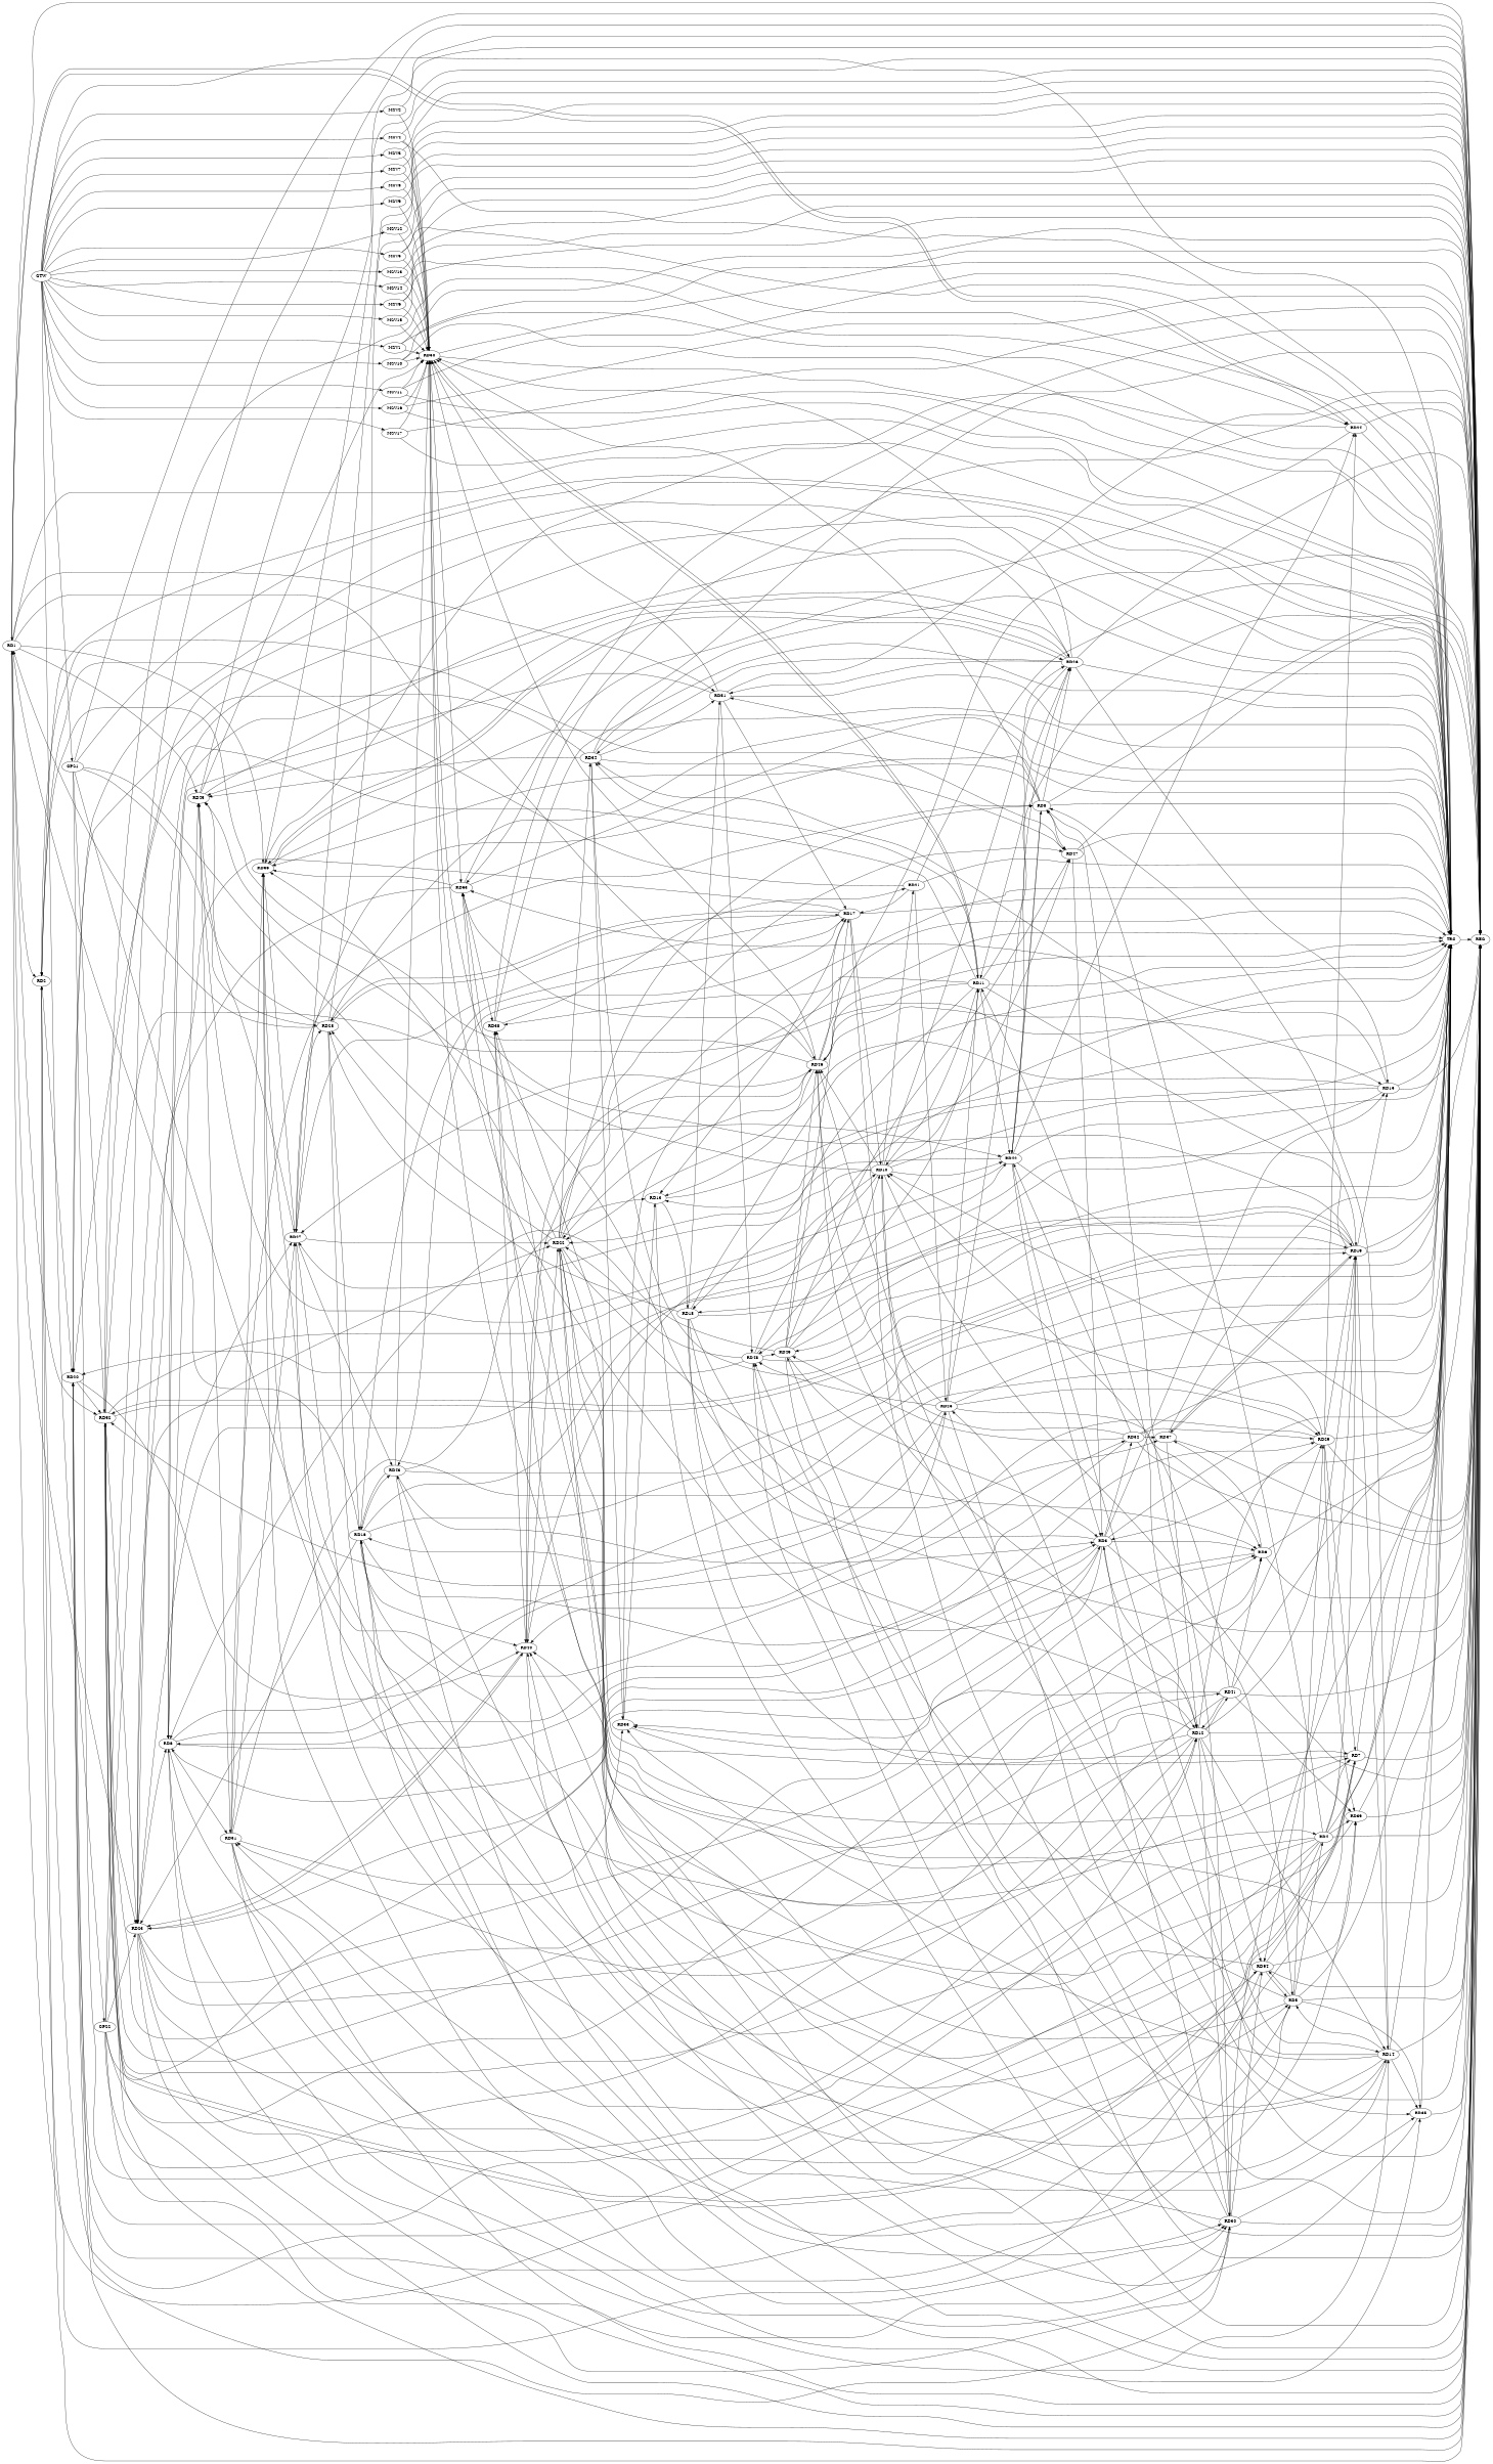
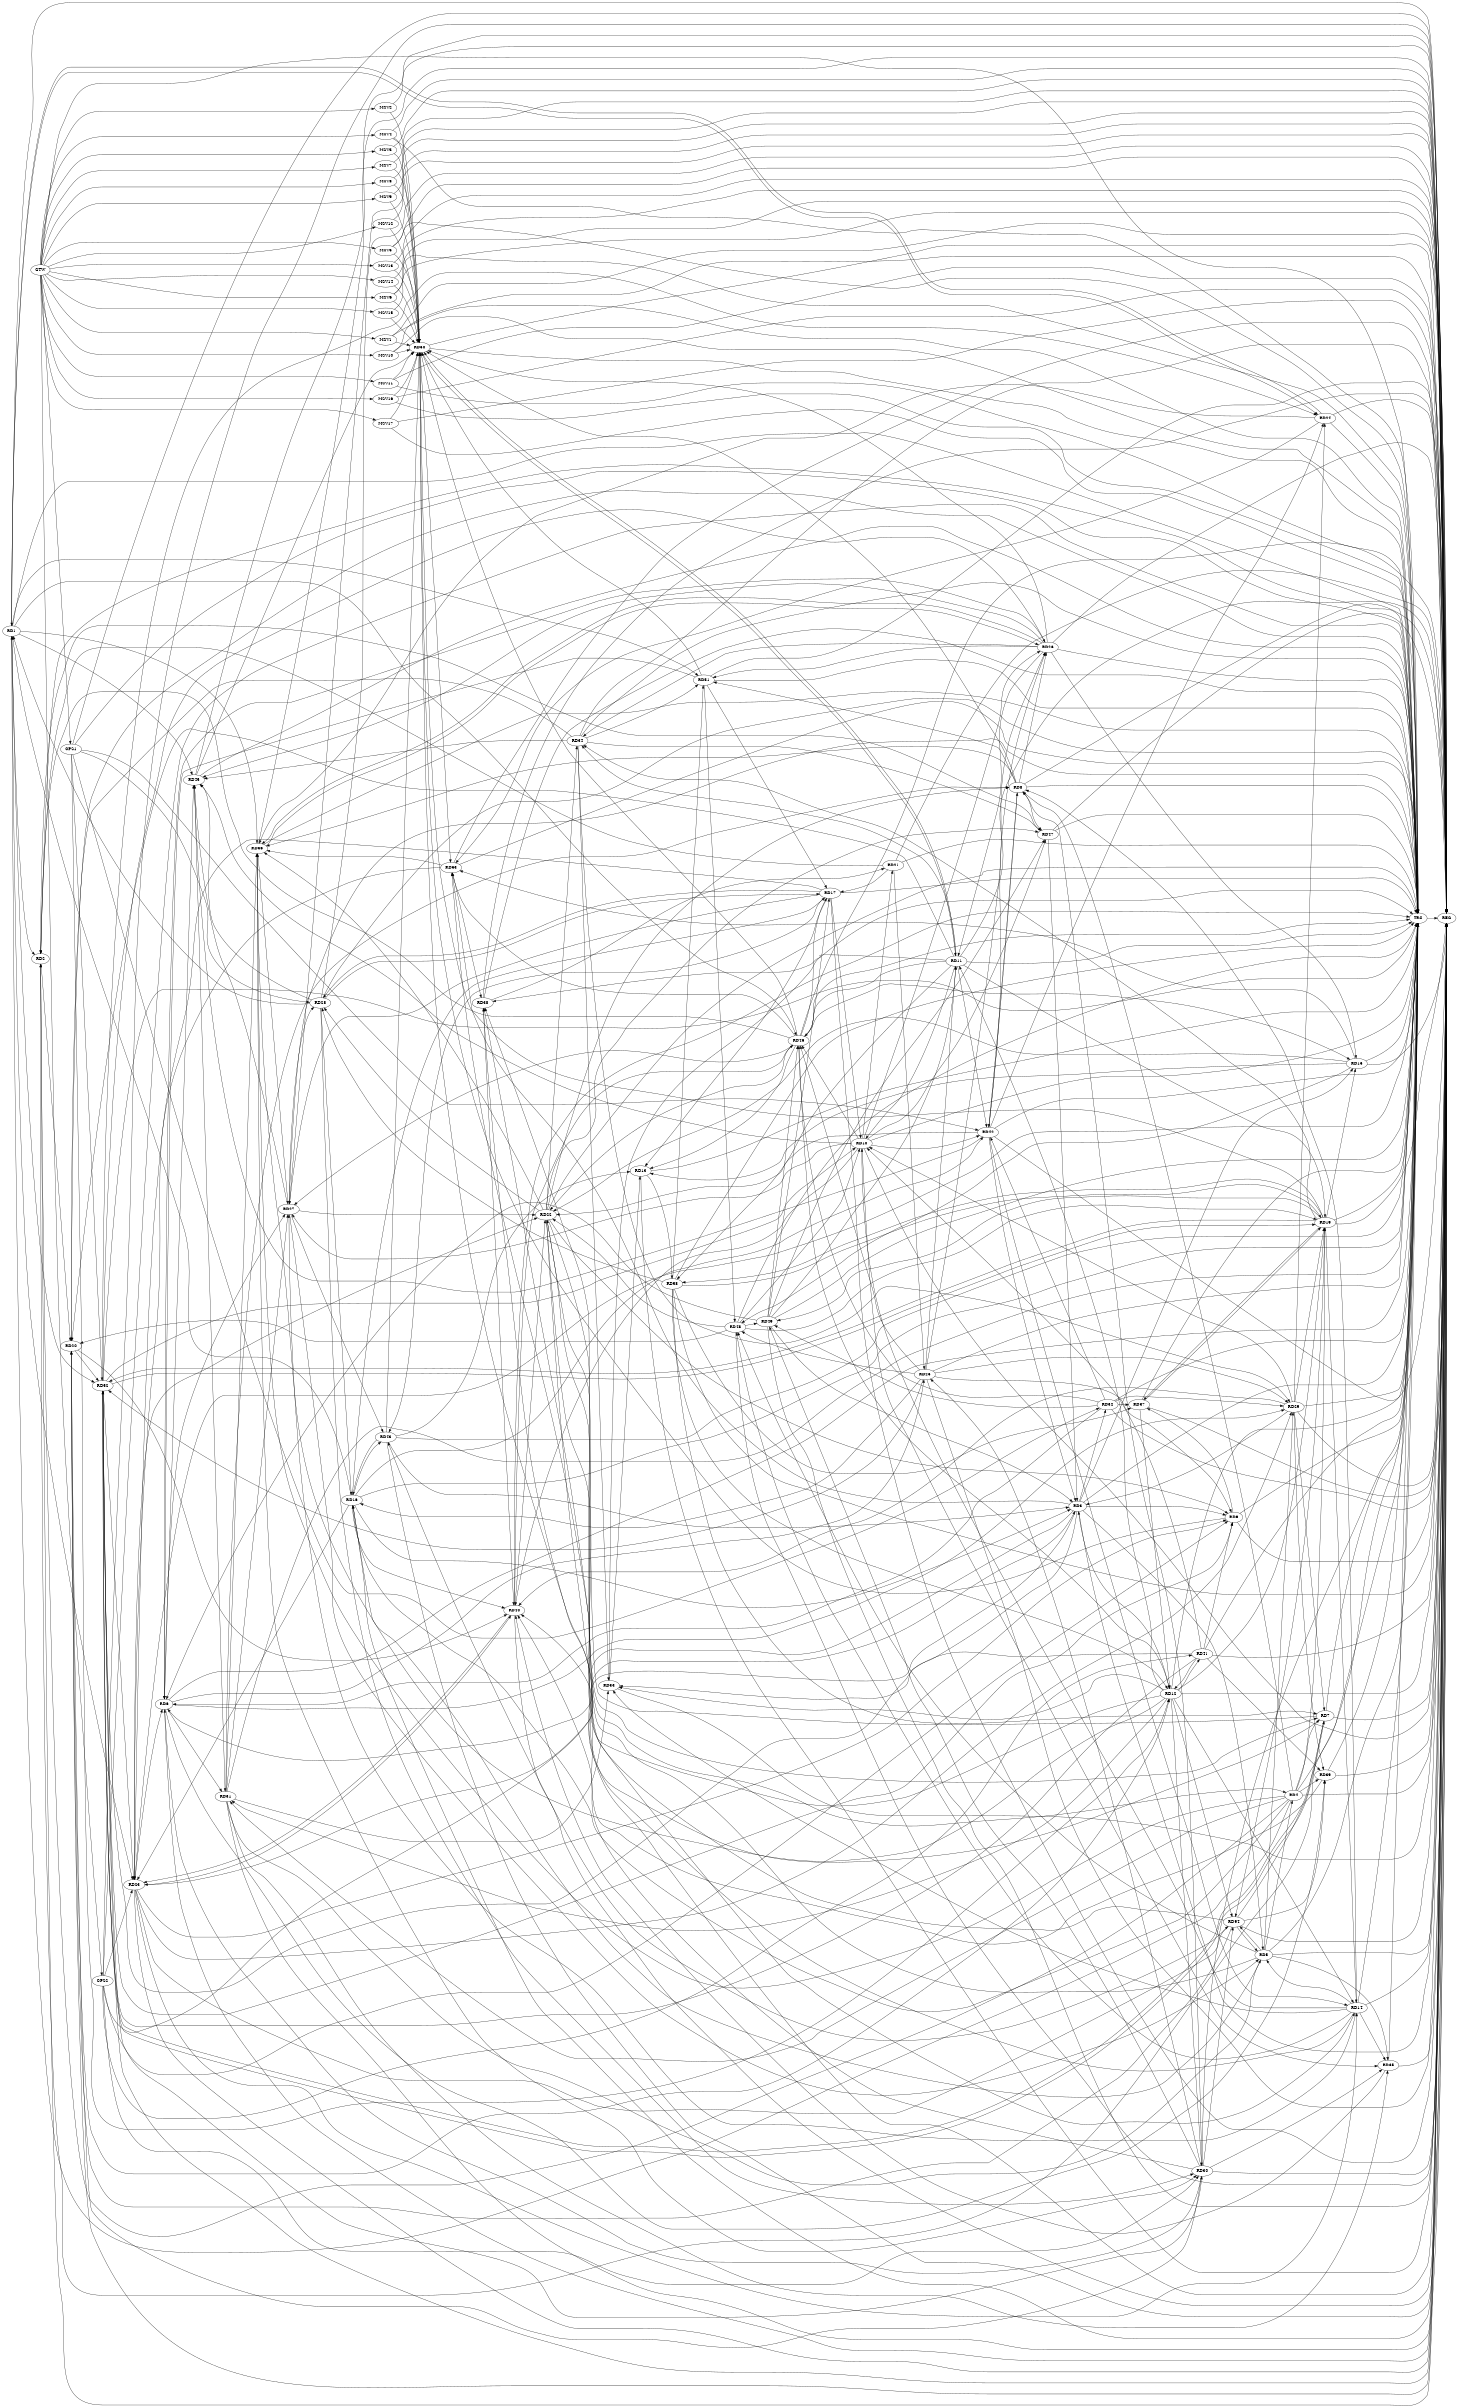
  strict digraph {
    rankdir=LR
    n1 [label=RD1]
    n2 [label=RD2]
    n3 [label=RD23]
    n4 [label=RD24]
    n5 [label=RD36]
    n6 [label=RD45]
    n7 [label=RD46]
    n8 [label=RD51]
    n9 [label=RD52]
    n10 [label=REG]
    n11 [label=TRC]
    n12 [label=RD20]
    n13 [label=RD6]
    n14 [label=RD9]
    n15 [label=RD22]
    n16 [label=RD29]
    n17 [label=RD94]
    n18 [label=RD40]
    n19 [label=RD14]
    n20 [label=RD53]
    n21 [label=RD27]
    n22 [label=RD26]
    n23 [label=RD30]
    n24 [label=RD31]
    n25 [label=RD50]
    n26 [label=RD15]
    n27 [label=RD12]
    n28 [label=RD13]
    n29 [label=RD17]
    n30 [label=RD48]
    n31 [label=RD7]
    n32 [label=RD19]
    n33 [label=RD10]
    n34 [label=RD3]
    n35 [label=RD5]
    n36 [label=RD32]
    n37 [label=RD4]
    n38 [label=RD16]
    n39 [label=RD35]
    n40 [label=RD39]
    n41 [label=RD25]
    n42 [label=RD37]
    n43 [label=RD42]
    n44 [label=RD49]
    n45 [label=RD38]
    n46 [label=RD8]
    n47 [label=RD47]
    n48 [label=RD43]
-   n49 [label=RD18]
+   n49 [label=RD58]
    n50 [label=RD34]
    n51 [label=RD33]
    n52 [label=RD28]
    n53 [label=RD11]
    n54 [label=RD21]
    n55 [label=RD41]
    n56 [label=CPS1]
    n57 [label=CPS2]
    n58 [label=GTW]
    n59 [label=MSV1]
    n60 [label=MSV2]
    n61 [label=MSV3]
    n62 [label=MSV4]
    n63 [label=MSV5]
    n64 [label=MSV6]
    n65 [label=MSV7]
    n66 [label=MSV8]
    n67 [label=MSV9]
    n68 [label=MSV10]
    n69 [label=MSV11]
    n70 [label=MSV12]
    n71 [label=MSV13]
    n72 [label=MSV14]
    n73 [label=MSV15]
    n74 [label=MSV16]
    n75 [label=MSV17]
    n1 -> n2
    n1 -> n3
    n1 -> n4
    n1 -> n5
    n1 -> n6
    n1 -> n7
    n1 -> n8
    n1 -> n9
    n1 -> n10
    n1 -> n11
    n2 -> n10
    n2 -> n11
    n2 -> n12
    n3 -> n10
    n3 -> n11
    n3 -> n13
    n3 -> n14
    n3 -> n15
    n3 -> n16
    n3 -> n17
    n3 -> n18
    n3 -> n19
    n4 -> n1
    n4 -> n5
    n4 -> n10
    n4 -> n11
    n4 -> n20
    n5 -> n10
    n5 -> n11
    n5 -> n21
    n5 -> n22
    n5 -> n23
    n6 -> n10
    n6 -> n11
    n6 -> n24
    n6 -> n25
    n7 -> n2
    n7 -> n10
    n7 -> n11
    n7 -> n15
    n7 -> n20
    n7 -> n21
    n7 -> n25
    n7 -> n26
    n7 -> n27
    n7 -> n28
    n7 -> n29
    n8 -> n10
    n8 -> n11
    n8 -> n13
    n8 -> n25
    n8 -> n29
    n8 -> n30
    n9 -> n3
    n9 -> n4
    n9 -> n10
    n9 -> n11
    n9 -> n14
    n9 -> n22
    n9 -> n23
    n9 -> n31
    n9 -> n32
    n9 -> n33
    n11 -> n10
    n12 -> n9
    n12 -> n10
    n12 -> n11
    n12 -> n18
    n12 -> n27
    n13 -> n6
    n13 -> n10
    n13 -> n11
    n13 -> n16
    n13 -> n21
    n13 -> n24
    n13 -> n40
    n13 -> n41
    n14 -> n10
    n14 -> n11
    n14 -> n25
    n14 -> n42
    n15 -> n5
    n15 -> n10
    n15 -> n11
    n15 -> n14
    n15 -> n19
    n15 -> n31
    n15 -> n37
    n15 -> n46
    n15 -> n47
    n15 -> n50
    n15 -> n52
    n16 -> n4
    n16 -> n10
    n16 -> n11
    n16 -> n18
    n16 -> n31
    n16 -> n32
    n16 -> n33
    n16 -> n34
    n16 -> n40
    n17 -> n10
    n17 -> n11
    n17 -> n12
    n17 -> n35
    n17 -> n40
    n17 -> n45
    n17 -> n48
    n18 -> n3
    n18 -> n7
    n18 -> n10
    n18 -> n11
    n18 -> n15
    n19 -> n10
    n19 -> n11
    n19 -> n21
    n19 -> n30
    n19 -> n33
    n19 -> n35
    n19 -> n39
    n19 -> n45
    n19 -> n46
    n19 -> n51
    n20 -> n3
    n20 -> n5
    n20 -> n10
    n20 -> n11
    n20 -> n45
    n21 -> n6
    n21 -> n10
    n21 -> n11
    n21 -> n15
    n21 -> n35
    n21 -> n48
    n21 -> n52
    n22 -> n5
    n22 -> n6
    n22 -> n8
    n22 -> n10
    n22 -> n11
    n22 -> n13
    n22 -> n25
    n22 -> n26
    n22 -> n50
    n22 -> n53
    n23 -> n10
    n23 -> n11
    n23 -> n12
    n23 -> n13
    n23 -> n17
    n23 -> n18
    n23 -> n39
    n23 -> n41
    n23 -> n44
    n23 -> n46
    n24 -> n5
    n24 -> n10
    n24 -> n11
    n24 -> n21
    n24 -> n35
    n24 -> n39
    n24 -> n46
    n24 -> n51
    n25 -> n10
    n25 -> n11
    n25 -> n20
    n25 -> n53
    n26 -> n10
    n26 -> n11
    n26 -> n15
    n26 -> n20
    n26 -> n28
    n26 -> n30
    n27 -> n5
    n27 -> n10
    n27 -> n11
    n27 -> n17
    n27 -> n19
    n27 -> n20
    n27 -> n23
    n27 -> n24
    n27 -> n32
    n27 -> n34
    n27 -> n51
    n27 -> n53
    n27 -> n55
    n28 -> n10
    n28 -> n11
    n28 -> n49
    n29 -> n3
    n29 -> n10
    n29 -> n11
    n29 -> n21
    n29 -> n28
    n29 -> n33
    n29 -> n48
    n29 -> n52
    n30 -> n10
    n30 -> n11
    n30 -> n12
    n30 -> n15
    n30 -> n32
    n30 -> n33
    n30 -> n44
    n31 -> n2
    n31 -> n9
    n31 -> n10
    n31 -> n11
    n31 -> n25
    n31 -> n45
    n32 -> n9
    n32 -> n10
    n32 -> n11
    n32 -> n17
    n32 -> n19
    n32 -> n25
    n32 -> n26
    n32 -> n42
    n32 -> n44
    n32 -> n49
    n32 -> n50
    n33 -> n6
    n33 -> n7
    n33 -> n10
    n33 -> n11
    n33 -> n18
    n33 -> n21
    n33 -> n22
    n33 -> n39
    n33 -> n43
    n33 -> n47
    n33 -> n54
    n34 -> n3
    n34 -> n9
    n34 -> n10
    n34 -> n11
    n34 -> n13
    n34 -> n14
    n34 -> n20
    n34 -> n26
    n34 -> n35
    n34 -> n36
    n35 -> n10
    n35 -> n11
    n35 -> n15
    n35 -> n16
    n35 -> n17
    n35 -> n30
    n35 -> n37
    n35 -> n38
    n35 -> n39
    n36 -> n7
    n36 -> n10
    n36 -> n11
    n36 -> n13
    n36 -> n16
    n36 -> n42
    n36 -> n43
    n36 -> n44
    n37 -> n1
    n37 -> n2
    n37 -> n5
    n37 -> n10
    n37 -> n11
    n37 -> n24
    n37 -> n31
    n37 -> n32
    n37 -> n38
    n37 -> n40
    n37 -> n46
    n38 -> n1
    n38 -> n3
    n38 -> n10
    n38 -> n11
    n38 -> n18
    n38 -> n29
    n38 -> n34
    n38 -> n43
    n38 -> n48
    n39 -> n10
    n39 -> n11
    n39 -> n18
    n40 -> n10
    n40 -> n11
    n40 -> n18
    n41 -> n7
    n41 -> n9
    n41 -> n10
    n41 -> n11
    n41 -> n14
    n41 -> n16
    n41 -> n22
    n41 -> n30
    n41 -> n38
    n41 -> n53
    n42 -> n10
    n42 -> n11
    n42 -> n27
    n42 -> n32
    n43 -> n4
    n43 -> n6
    n43 -> n10
    n43 -> n11
    n43 -> n15
    n43 -> n19
    n43 -> n22
    n43 -> n34
    n43 -> n46
    n44 -> n7
    n44 -> n10
    n44 -> n11
    n44 -> n13
    n44 -> n29
    n44 -> n34
    n44 -> n47
    n44 -> n53
    n45 -> n10
    n45 -> n11
    n45 -> n18
    n45 -> n54
    n46 -> n5
    n46 -> n8
    n46 -> n10
    n46 -> n11
    n46 -> n22
    n46 -> n25
    n46 -> n43
    n46 -> n47
    n47 -> n2
    n47 -> n10
    n47 -> n11
    n47 -> n34
    n48 -> n10
    n48 -> n11
    n48 -> n25
    n48 -> n28
    n48 -> n34
    n48 -> n38
    n49 -> n8
    n49 -> n10
    n49 -> n11
    n49 -> n27
    n49 -> n31
    n49 -> n32
    n49 -> n42
    n49 -> n52
    n50 -> n6
    n50 -> n8
    n50 -> n10
    n50 -> n11
    n50 -> n12
    n50 -> n16
    n50 -> n47
    n50 -> n51
    n51 -> n10
    n51 -> n11
    n51 -> n28
    n52 -> n1
    n52 -> n6
    n52 -> n10
    n52 -> n11
    n52 -> n23
    n52 -> n29
    n52 -> n38
    n53 -> n7
    n53 -> n10
    n53 -> n11
    n53 -> n12
    n53 -> n25
    n53 -> n32
    n53 -> n33
    n53 -> n43
    n53 -> n45
    n53 -> n49
    n53 -> n50
    n54 -> n2
    n54 -> n10
    n54 -> n11
    n54 -> n29
    n54 -> n41
    n55 -> n9
    n55 -> n10
    n55 -> n11
    n55 -> n14
    n55 -> n27
    n55 -> n33
    n55 -> n40
    n55 -> n51
    n56 -> n9
    n56 -> n10
    n56 -> n11
    n56 -> n27
    n56 -> n36
    n56 -> n43
    n56 -> n52
    n57 -> n3
    n57 -> n10
    n57 -> n11
    n57 -> n14
    n57 -> n23
    n57 -> n34
    n57 -> n55
    n58 -> n11
    n58 -> n56
    n58 -> n57
    n58 -> n59
    n58 -> n60
    n58 -> n61
    n58 -> n62
    n58 -> n63
    n58 -> n64
    n58 -> n65
    n58 -> n66
    n58 -> n67
    n58 -> n68
    n58 -> n69
    n58 -> n70
    n58 -> n71
    n58 -> n72
    n58 -> n73
    n58 -> n74
    n58 -> n75
    n59 -> n10
    n59 -> n11
    n59 -> n25
    n60 -> n10
    n60 -> n25
    n61 -> n10
    n61 -> n25
    n62 -> n10
    n62 -> n11
    n62 -> n25
    n63 -> n10
    n63 -> n11
    n63 -> n25
    n64 -> n10
    n64 -> n11
    n64 -> n25
    n65 -> n10
    n65 -> n25
    n66 -> n10
    n66 -> n25
    n67 -> n10
    n67 -> n25
    n68 -> n10
    n68 -> n11
    n68 -> n25
    n69 -> n10
    n69 -> n11
    n69 -> n25
    n70 -> n10
    n70 -> n25
    n71 -> n10
    n71 -> n25
    n72 -> n10
    n72 -> n25
    n73 -> n10
    n73 -> n25
    n74 -> n10
    n74 -> n11
    n74 -> n25
    n75 -> n10
    n75 -> n11
    n75 -> n25
  }
